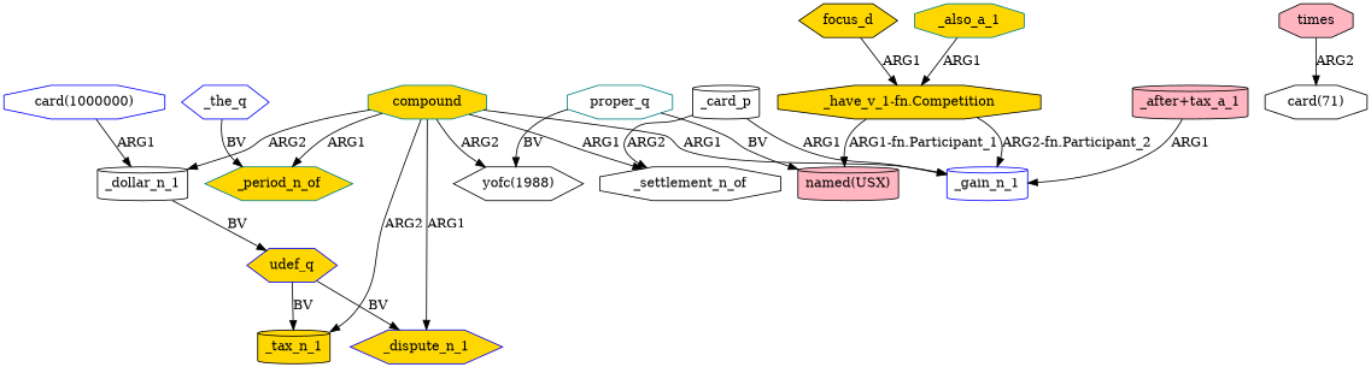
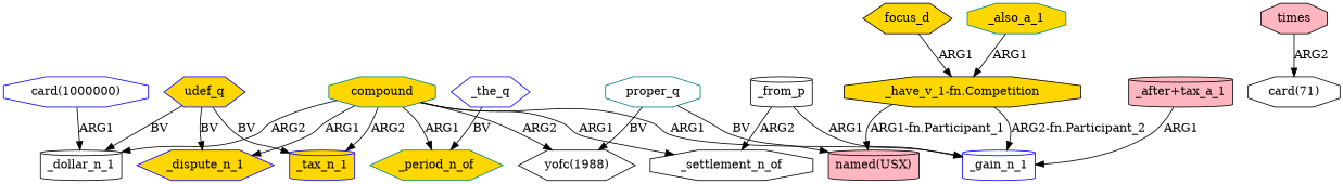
  digraph {
    node [color=black fillcolor=white shape=octagon style=filled]
    compound [color=teal fillcolor=gold]
    _dispute_n_1 [color=blue fillcolor=gold shape=hexagon]
    "yofc(1988)" [shape=hexagon]
-   _tax_n_1 [fillcolor=gold shape=cylinder]
+   _tax_n_1 [color=blue fillcolor=gold shape=cylinder]
    _dollar_n_1 [shape=cylinder]
    _settlement_n_of
    _gain_n_1 [color=blue shape=cylinder]
    _period_n_of [color=teal fillcolor=gold shape=hexagon]
    focus_d [fillcolor=gold shape=hexagon]
    "_have_v_1-fn.Competition" [fillcolor=gold]
    "named(USX)" [fillcolor=lightpink shape=cylinder]
    times [fillcolor=lightpink]
    "card(71)"
    "card(1000000)" [color=blue]
    udef_q [color=blue fillcolor=gold shape=hexagon]
    proper_q [color=teal]
    "_after+tax_a_1" [fillcolor=lightpink shape=cylinder]
-   _from_p [shape=cylinder label=_card_p]
+   _from_p [shape=cylinder]
    _the_q [color=blue shape=hexagon]
    _also_a_1 [color=teal fillcolor=gold]
    compound -> _dispute_n_1 [label=ARG1]
    compound -> "yofc(1988)" [label=ARG2]
    compound -> _tax_n_1 [label=ARG2]
    compound -> _dollar_n_1 [label=ARG2]
    compound -> _settlement_n_of [label=ARG1]
    compound -> _gain_n_1 [label=ARG1]
    compound -> _period_n_of [label=ARG1]
    focus_d -> "_have_v_1-fn.Competition" [label=ARG1]
    "_have_v_1-fn.Competition" -> _gain_n_1 [label="ARG2-fn.Participant_2"]
    "_have_v_1-fn.Competition" -> "named(USX)" [label="ARG1-fn.Participant_1"]
    times -> "card(71)" [label=ARG2]
    "card(1000000)" -> _dollar_n_1 [label=ARG1]
    udef_q -> _dispute_n_1 [label=BV]
    udef_q -> _tax_n_1 [label=BV]
-   _dollar_n_1 -> udef_q [label=BV]
+   udef_q -> _dollar_n_1 [label=BV]
    proper_q -> "yofc(1988)" [label=BV]
    proper_q -> "named(USX)" [label=BV]
    "_after+tax_a_1" -> _gain_n_1 [label=ARG1]
    _from_p -> _settlement_n_of [label=ARG2]
    _from_p -> _gain_n_1 [label=ARG1]
    _the_q -> _period_n_of [label=BV]
    _also_a_1 -> "_have_v_1-fn.Competition" [label=ARG1]
  }
